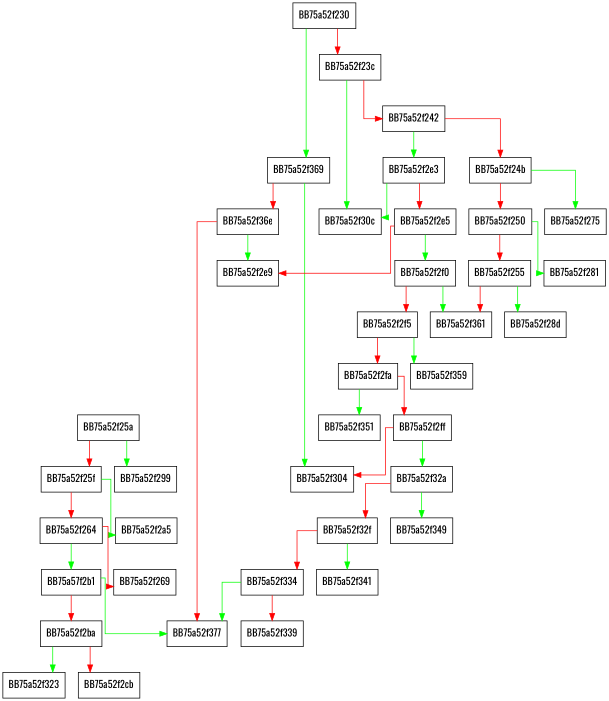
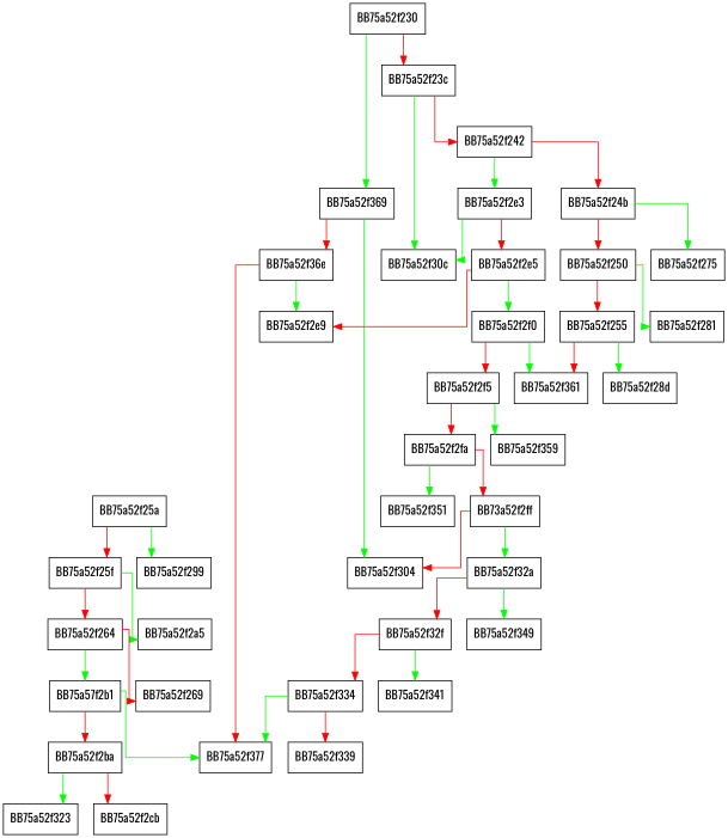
  digraph {
    fontname=Oswald
    splines=ortho
    node [fontname=Oswald shape=box]
    edge [color=green fontname=Oswald]
    BB75a52f230
    BB75a52f369
    BB75a52f23c
    BB75a52f304
    BB75a52f36e
    BB75a52f30c
    BB75a52f242
    BB75a52f377
    BB75a52f2e9
    BB75a52f2e3
    BB75a52f24b
    BB75a52f2e5
    BB75a52f275
    BB75a52f250
    BB75a52f2f0
    BB75a52f281
    BB75a52f255
    BB75a52f28d
    BB75a52f361
    BB75a52f25a
    BB75a52f299
    BB75a52f25f
    BB75a52f2a5
    BB75a52f264
    n25 [label=BB75a57f2b1]
    BB75a52f269
    BB75a52f2ba
    BB75a52f323
    BB75a52f2cb
    BB75a52f2f5
    BB75a52f359
    BB75a52f2fa
    BB75a52f351
-   BB75a52f2ff
+   BB75a52f2ff [label=BB73a52f2ff]
    BB75a52f32a
    BB75a52f349
    BB75a52f32f
    BB75a52f341
    BB75a52f334
    BB75a52f339
    BB75a52f230 -> BB75a52f369
    BB75a52f230 -> BB75a52f23c [color=red]
    BB75a52f369 -> BB75a52f304
    BB75a52f369 -> BB75a52f36e [color=red]
    BB75a52f23c -> BB75a52f30c
    BB75a52f23c -> BB75a52f242 [color=red]
    BB75a52f36e -> BB75a52f377 [color=red]
    BB75a52f36e -> BB75a52f2e9
    BB75a52f242 -> BB75a52f2e3
    BB75a52f242 -> BB75a52f24b [color=red]
    BB75a52f2e3 -> BB75a52f30c
    BB75a52f2e3 -> BB75a52f2e5 [color=red]
    BB75a52f24b -> BB75a52f275
    BB75a52f24b -> BB75a52f250 [color=red]
    BB75a52f2e5 -> BB75a52f2e9 [color=red]
    BB75a52f2e5 -> BB75a52f2f0
    BB75a52f250 -> BB75a52f281
    BB75a52f250 -> BB75a52f255 [color=red]
    BB75a52f2f0 -> BB75a52f361
    BB75a52f2f0 -> BB75a52f2f5 [color=red]
    BB75a52f255 -> BB75a52f28d
    BB75a52f255 -> BB75a52f361 [color=red]
    BB75a52f25a -> BB75a52f299
    BB75a52f25a -> BB75a52f25f [color=red]
    BB75a52f25f -> BB75a52f2a5
    BB75a52f25f -> BB75a52f264 [color=red]
    BB75a52f264 -> n25
    BB75a52f264 -> BB75a52f269 [color=red]
    n25 -> BB75a52f377
    n25 -> BB75a52f2ba [color=red]
    BB75a52f2ba -> BB75a52f323
    BB75a52f2ba -> BB75a52f2cb [color=red]
    BB75a52f2f5 -> BB75a52f359
    BB75a52f2f5 -> BB75a52f2fa [color=red]
    BB75a52f2fa -> BB75a52f351
    BB75a52f2fa -> BB75a52f2ff [color=red]
    BB75a52f2ff -> BB75a52f304 [color=red]
    BB75a52f2ff -> BB75a52f32a
    BB75a52f32a -> BB75a52f349
    BB75a52f32a -> BB75a52f32f [color=red]
    BB75a52f32f -> BB75a52f341
    BB75a52f32f -> BB75a52f334 [color=red]
    BB75a52f334 -> BB75a52f377
    BB75a52f334 -> BB75a52f339 [color=red]
  }
